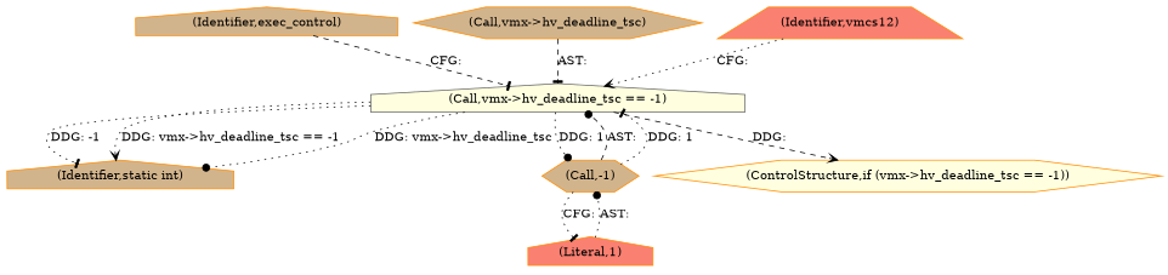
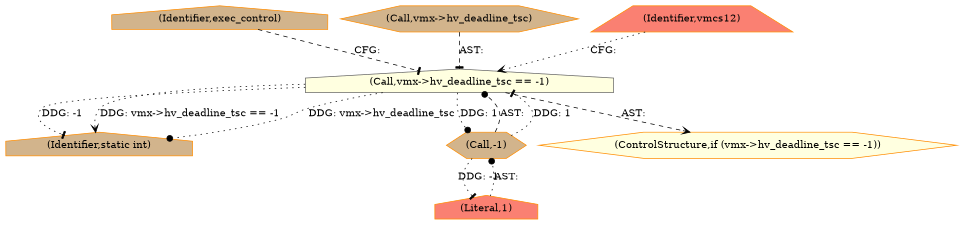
  digraph {
    node [color=darkorange fillcolor=tan shape=house style=filled]
    edge [arrowhead=tee style=dotted]
    n1 [color=gray40 fillcolor=lightyellow label="(Call,vmx->hv_deadline_tsc == -1)"]
    n2 [label="(Call,-1)" shape=hexagon]
    n3 [label="(Identifier,static int)"]
    n4 [fillcolor=lightyellow label="(ControlStructure,if (vmx->hv_deadline_tsc == -1))" shape=hexagon]
    n5 [fillcolor=salmon label="(Literal,1)"]
    n6 [label="(Identifier,exec_control)"]
    n7 [label="(Call,vmx->hv_deadline_tsc)" shape=hexagon]
    n8 [fillcolor=salmon label="(Identifier,vmcs12)" shape=trapezium]
    n1 -> n2 [arrowhead=dot label="DDG: 1"]
    n1 -> n3 [label="DDG: -1"]
    n1 -> n3 [arrowhead=vee label="DDG: vmx->hv_deadline_tsc == -1"]
    n1 -> n3 [arrowhead=dot label="DDG: vmx->hv_deadline_tsc"]
-   n1 -> n4 [arrowhead=vee label="DDG: " style=dashed]
+   n1 -> n4 [arrowhead=vee label="AST: " style=dashed]
    n2 -> n1 [arrowhead=dot label="AST: " style=dashed]
    n2 -> n1 [label="DDG: 1"]
-   n2 -> n5 [label="CFG: "]
+   n2 -> n5 [label="DDG: -1"]
    n5 -> n2 [arrowhead=dot label="AST: "]
    n6 -> n1 [label="CFG: " style=dashed]
    n7 -> n1 [label="AST: " style=dashed]
    n8 -> n1 [arrowhead=vee label="CFG: "]
  }
